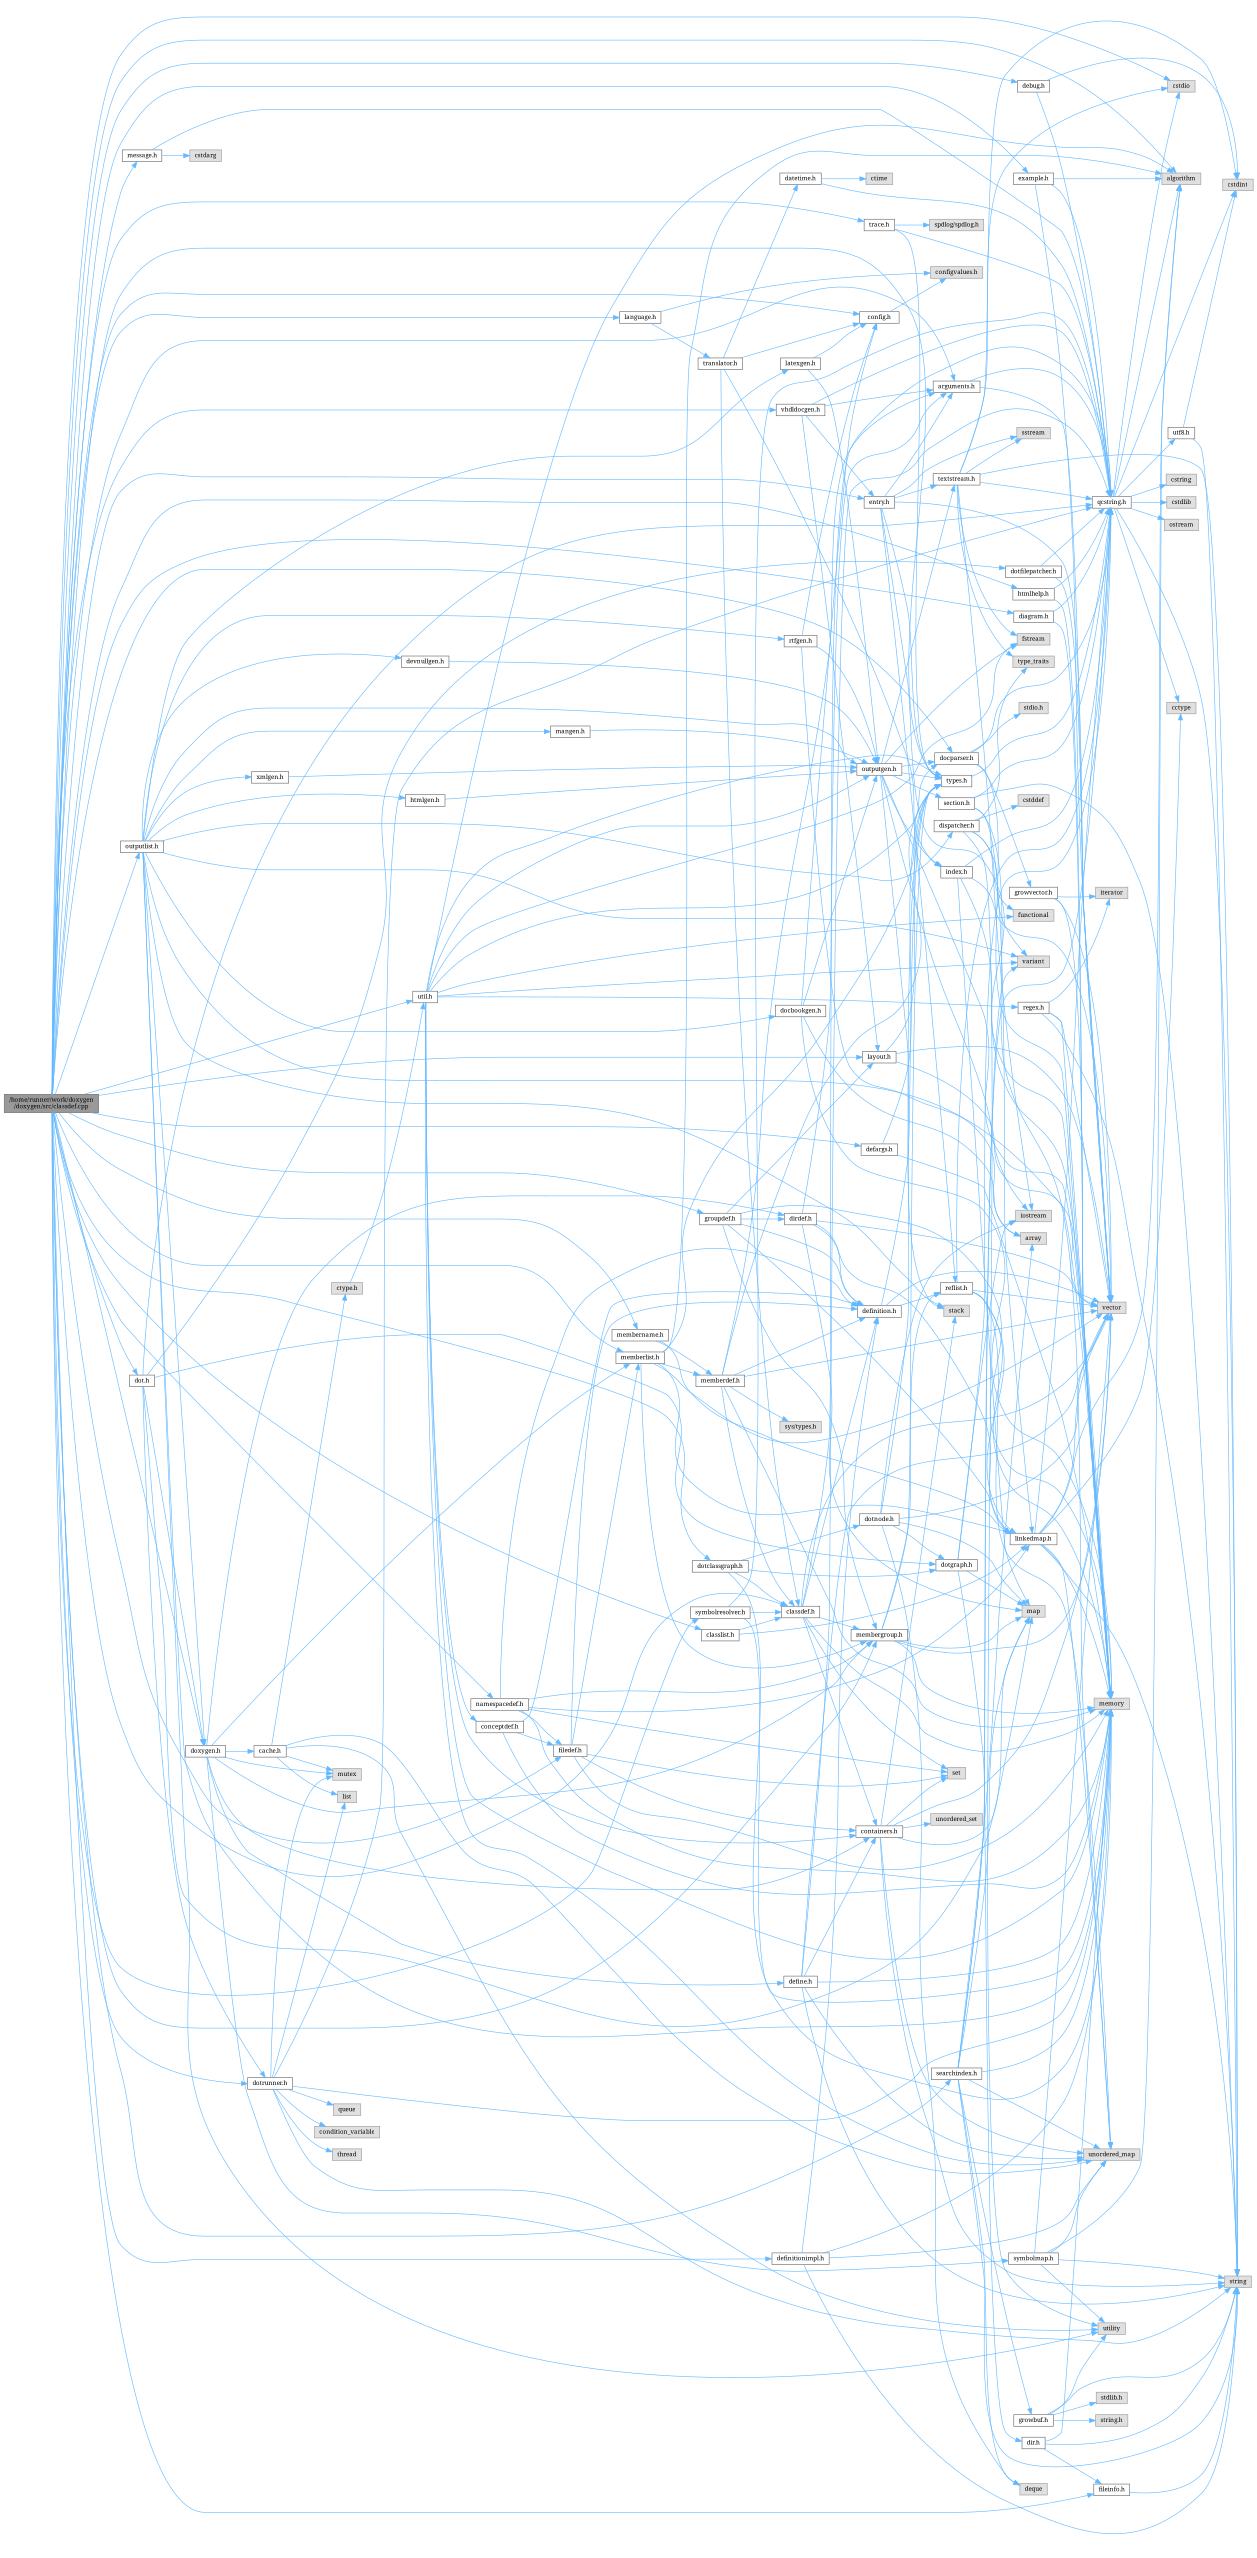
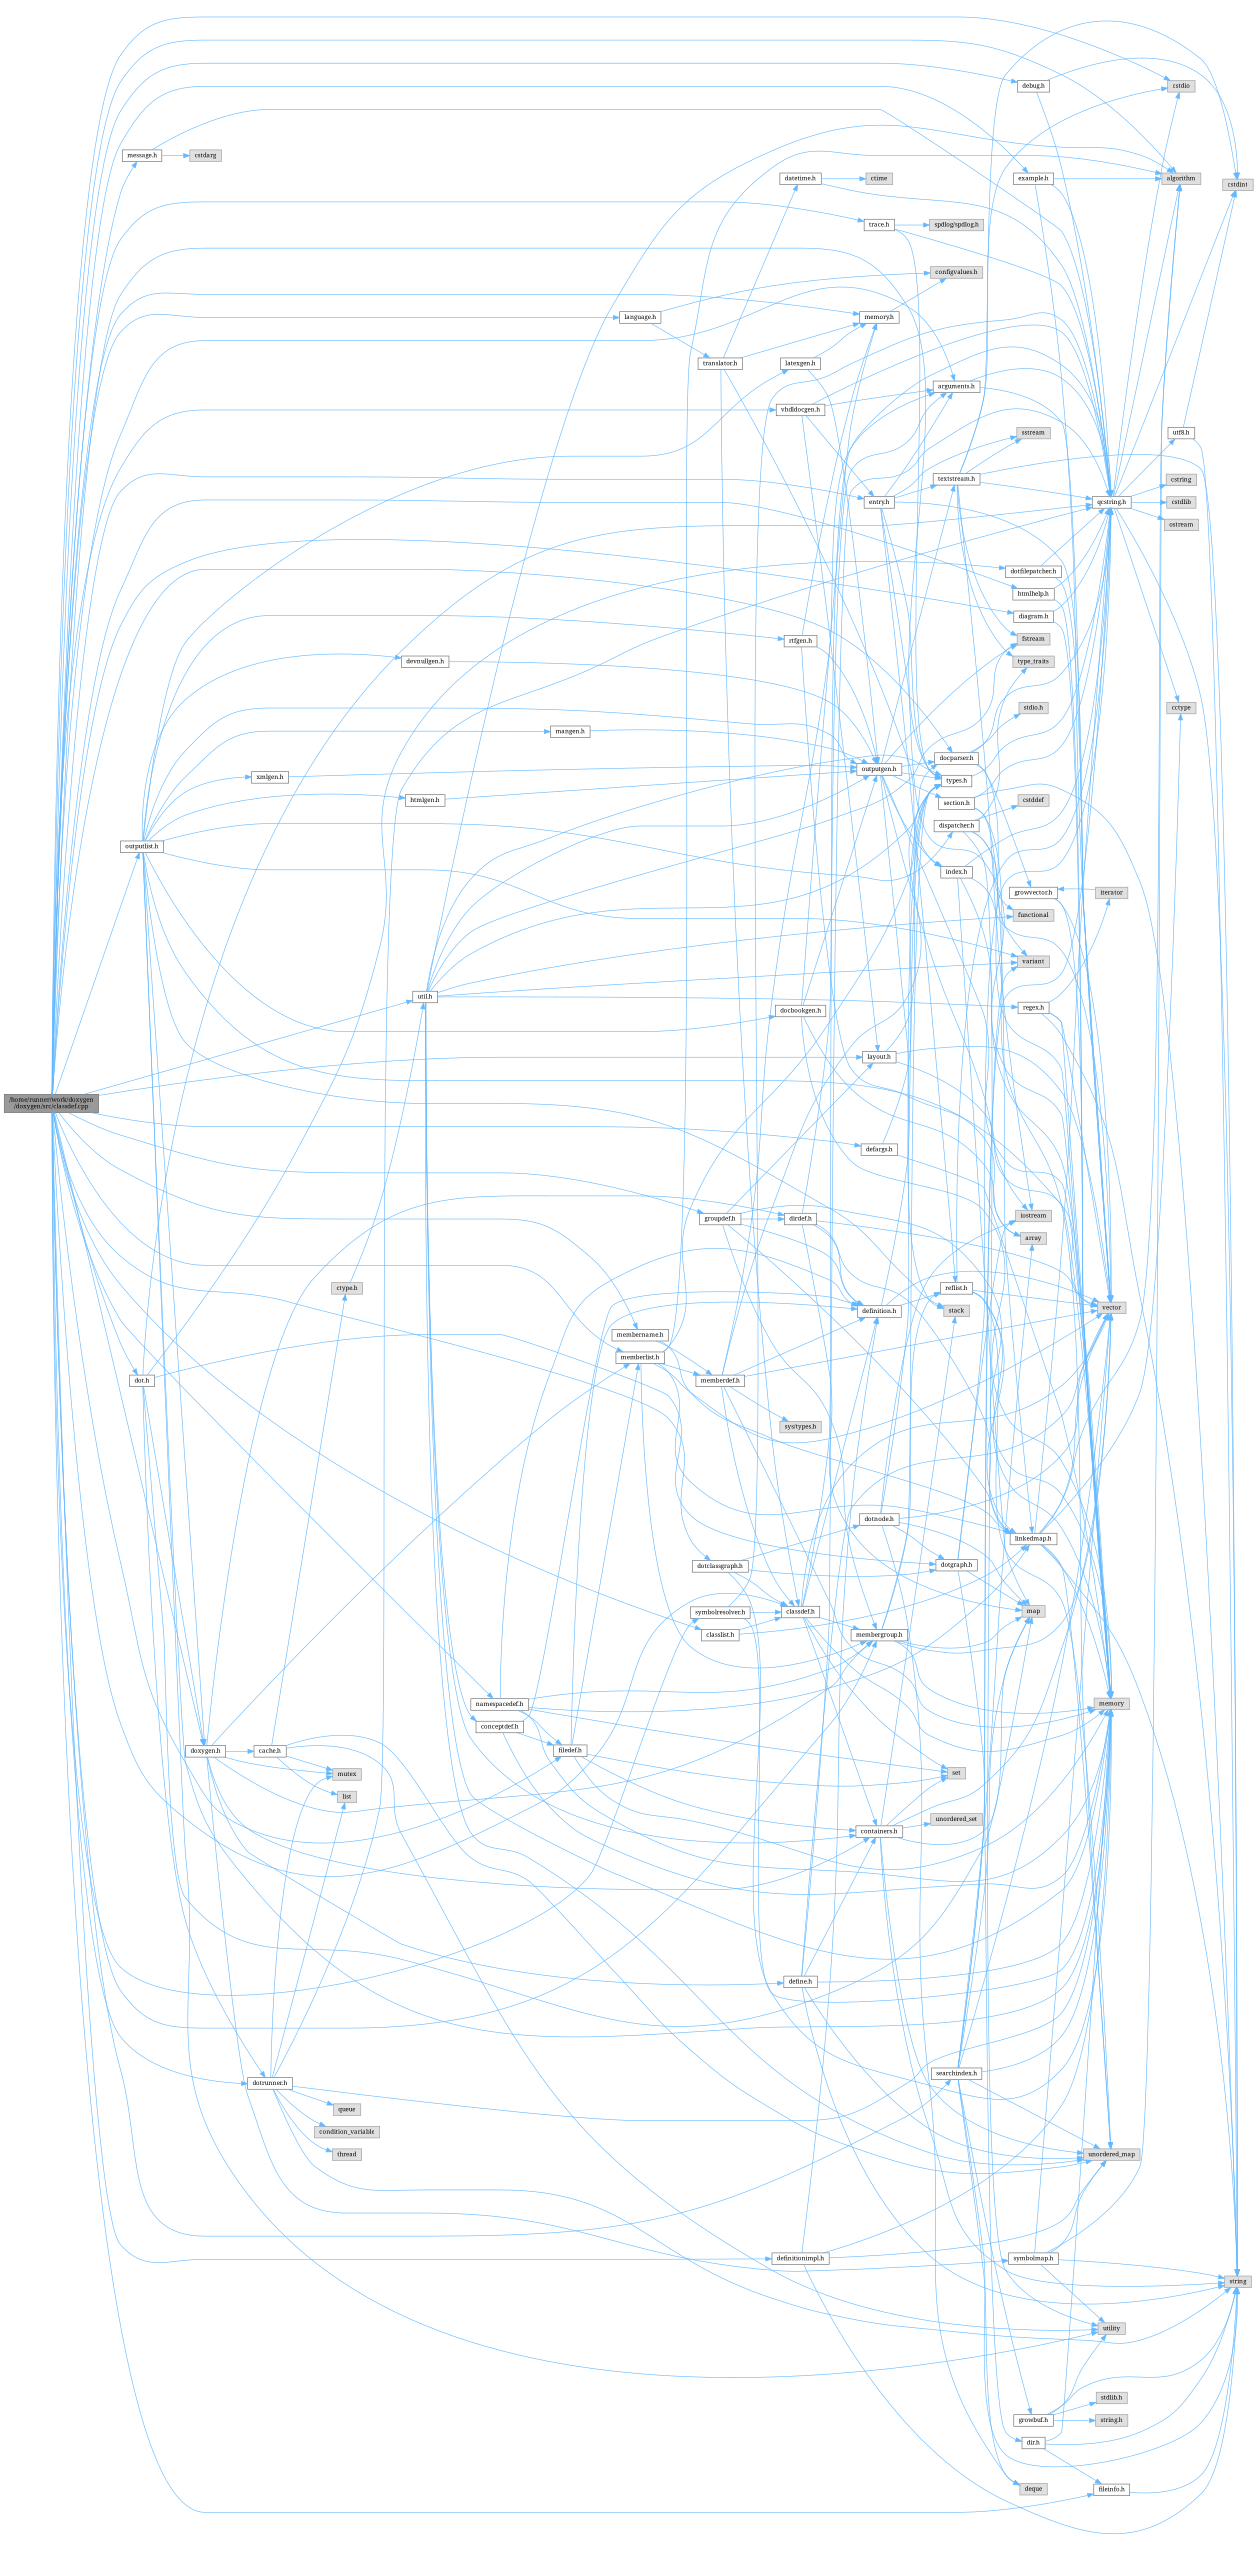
  digraph {
    fontname="Noto Serif"
    rankdir=LR
    node [color=grey40 fillcolor=white fontname="Noto Serif" fontsize=10 shape=box style=filled]
    edge [color=steelblue1 fontname="Noto Serif" fontsize=10 labelfontname=Helvetica labelfontsize=10 style=solid]
    n1 [color=gray40 fillcolor=grey60 fontcolor=black height=0.2 label="/home/runner/work/doxygen\l/doxygen/src/classdef.cpp" width=0.4]
    n2 [color=grey60 fillcolor="#E0E0E0" height=0.2 label=cstdio width=0.4]
    n3 [color=grey60 fillcolor="#E0E0E0" height=0.2 label=algorithm width=0.4]
    n4 [height=0.2 label="types.h" width=0.4]
    n5 [height=0.2 label="classdef.h" width=0.4]
    n6 [height=0.2 label="arguments.h" width=0.4]
    n7 [height=0.2 label="membergroup.h" width=0.4]
    n8 [height=0.2 label="classlist.h" width=0.4]
    n9 [height=0.2 label="entry.h" width=0.4]
    n10 [height=0.2 label="doxygen.h" width=0.4]
    n11 [height=0.2 label="memberlist.h" width=0.4]
    n12 [height=0.2 label="membername.h" width=0.4]
    n13 [height=0.2 label="message.h" width=0.4]
-   n14 [height=0.2 label="config.h" width=0.4]
+   n14 [height=0.2 label="memory.h" width=0.4]
    n15 [height=0.2 label="util.h" width=0.4]
    n16 [height=0.2 label="docparser.h" width=0.4]
    n17 [height=0.2 label="filedef.h" width=0.4]
    n18 [height=0.2 label="diagram.h" width=0.4]
    n19 [height=0.2 label="language.h" width=0.4]
    n20 [height=0.2 label="htmlhelp.h" width=0.4]
    n21 [height=0.2 label="example.h" width=0.4]
    n22 [height=0.2 label="outputlist.h" width=0.4]
    n23 [height=0.2 label="dot.h" width=0.4]
    n24 [height=0.2 label="fileinfo.h" width=0.4]
    n25 [height=0.2 label="dotrunner.h" width=0.4]
    n26 [height=0.2 label="dotclassgraph.h" width=0.4]
    n27 [height=0.2 label="defargs.h" width=0.4]
    n28 [height=0.2 label="debug.h" width=0.4]
    n29 [height=0.2 label="searchindex.h" width=0.4]
    n30 [height=0.2 label="vhdldocgen.h" width=0.4]
    n31 [height=0.2 label="layout.h" width=0.4]
    n32 [height=0.2 label="groupdef.h" width=0.4]
    n33 [height=0.2 label="namespacedef.h" width=0.4]
    n34 [height=0.2 label="definitionimpl.h" width=0.4]
    n35 [height=0.2 label="symbolresolver.h" width=0.4]
    n36 [height=0.2 label="trace.h" width=0.4]
    n37 [height=0.2 label="qcstring.h" width=0.4]
    n38 [color=grey60 fillcolor="#E0E0E0" height=0.2 label=memory width=0.4]
    n39 [color=grey60 fillcolor="#E0E0E0" height=0.2 label=vector width=0.4]
    n40 [color=grey60 fillcolor="#E0E0E0" height=0.2 label=set width=0.4]
    n41 [height=0.2 label="containers.h" width=0.4]
    n42 [height=0.2 label="definition.h" width=0.4]
    n43 [color=grey60 fillcolor="#E0E0E0" height=0.2 label=map width=0.4]
    n44 [height=0.2 label="reflist.h" width=0.4]
    n45 [height=0.2 label="linkedmap.h" width=0.4]
    n46 [color=grey60 fillcolor="#E0E0E0" height=0.2 label=sstream width=0.4]
    n47 [height=0.2 label="textstream.h" width=0.4]
    n48 [color=grey60 fillcolor="#E0E0E0" height=0.2 label=mutex width=0.4]
    n49 [height=0.2 label="dirdef.h" width=0.4]
    n50 [height=0.2 label="define.h" width=0.4]
    n51 [height=0.2 label="cache.h" width=0.4]
    n52 [height=0.2 label="symbolmap.h" width=0.4]
    n53 [height=0.2 label="memberdef.h" width=0.4]
    n54 [color=grey60 fillcolor="#E0E0E0" height=0.2 label=cstdarg width=0.4]
    n55 [color=grey60 fillcolor="#E0E0E0" height=0.2 label="configvalues.h" width=0.4]
    n56 [color=grey60 fillcolor="#E0E0E0" height=0.2 label=unordered_map width=0.4]
    n57 [color=grey60 fillcolor="#E0E0E0" height=0.2 label=fstream width=0.4]
    n58 [color=grey60 fillcolor="#E0E0E0" height=0.2 label=functional width=0.4]
    n59 [color=grey60 fillcolor="#E0E0E0" height=0.2 label=variant width=0.4]
    n60 [height=0.2 label="outputgen.h" width=0.4]
    n61 [height=0.2 label="regex.h" width=0.4]
    n62 [height=0.2 label="conceptdef.h" width=0.4]
    n63 [color=grey60 fillcolor="#E0E0E0" height=0.2 label="stdio.h" width=0.4]
    n64 [height=0.2 label="growvector.h" width=0.4]
    n65 [height=0.2 label="translator.h" width=0.4]
    n66 [color=grey60 fillcolor="#E0E0E0" height=0.2 label=stack width=0.4]
    n67 [color=grey60 fillcolor="#E0E0E0" height=0.2 label=utility width=0.4]
    n68 [height=0.2 label="dispatcher.h" width=0.4]
    n69 [height=0.2 label="htmlgen.h" width=0.4]
    n70 [height=0.2 label="latexgen.h" width=0.4]
    n71 [height=0.2 label="rtfgen.h" width=0.4]
    n72 [height=0.2 label="mangen.h" width=0.4]
    n73 [height=0.2 label="docbookgen.h" width=0.4]
    n74 [height=0.2 label="xmlgen.h" width=0.4]
    n75 [height=0.2 label="devnullgen.h" width=0.4]
    n76 [height=0.2 label="dotgraph.h" width=0.4]
    n77 [height=0.2 label="dotfilepatcher.h" width=0.4]
    n78 [color=grey60 fillcolor="#E0E0E0" height=0.2 label=string width=0.4]
    n79 [color=grey60 fillcolor="#E0E0E0" height=0.2 label=list width=0.4]
    n80 [color=grey60 fillcolor="#E0E0E0" height=0.2 label=thread width=0.4]
    n81 [color=grey60 fillcolor="#E0E0E0" height=0.2 label=queue width=0.4]
    n82 [color=grey60 fillcolor="#E0E0E0" height=0.2 label=condition_variable width=0.4]
    n83 [height=0.2 label="dotnode.h" width=0.4]
    n84 [color=grey60 fillcolor="#E0E0E0" height=0.2 label=cstdint width=0.4]
    n85 [color=grey60 fillcolor="#E0E0E0" height=0.2 label=array width=0.4]
    n86 [color=grey60 fillcolor="#E0E0E0" height=0.2 label=deque width=0.4]
    n87 [height=0.2 label="growbuf.h" width=0.4]
    n88 [color=grey60 fillcolor="#E0E0E0" height=0.2 label="spdlog/spdlog.h" width=0.4]
    n89 [color=grey60 fillcolor="#E0E0E0" height=0.2 label=cctype width=0.4]
    n90 [color=grey60 fillcolor="#E0E0E0" height=0.2 label=cstring width=0.4]
    n91 [color=grey60 fillcolor="#E0E0E0" height=0.2 label=cstdlib width=0.4]
    n92 [color=grey60 fillcolor="#E0E0E0" height=0.2 label=ostream width=0.4]
    n93 [height=0.2 label="utf8.h" width=0.4]
    n94 [color=grey60 fillcolor="#E0E0E0" height=0.2 label=unordered_set width=0.4]
    n95 [color=grey60 fillcolor="#E0E0E0" height=0.2 label=iostream width=0.4]
    n96 [color=grey60 fillcolor="#E0E0E0" height=0.2 label=type_traits width=0.4]
    n97 [color=grey60 fillcolor="#E0E0E0" height=0.2 label="ctype.h" width=0.4]
    n98 [color=grey60 fillcolor="#E0E0E0" height=0.2 label="sys/types.h" width=0.4]
    n99 [height=0.2 label="index.h" width=0.4]
    n100 [height=0.2 label="section.h" width=0.4]
    n101 [color=grey60 fillcolor="#E0E0E0" height=0.2 label=iterator width=0.4]
    n102 [height=0.2 label="datetime.h" width=0.4]
    n103 [color=grey60 fillcolor="#E0E0E0" height=0.2 label=ctime width=0.4]
    n104 [color=grey60 fillcolor="#E0E0E0" height=0.2 label=cstddef width=0.4]
    n105 [height=0.2 label="dir.h" width=0.4]
    n106 [color=grey60 fillcolor="#E0E0E0" height=0.2 label="stdlib.h" width=0.4]
    n107 [color=grey60 fillcolor="#E0E0E0" height=0.2 label="string.h" width=0.4]
    n1 -> n2
    n1 -> n3
    n1 -> n4
    n1 -> n5
    n1 -> n6
    n1 -> n7
    n1 -> n8
    n1 -> n9
    n1 -> n10
    n1 -> n11
    n1 -> n12
    n1 -> n13
    n1 -> n14
    n1 -> n15
    n1 -> n16
    n1 -> n17
    n1 -> n18
    n1 -> n19
    n1 -> n20
    n1 -> n21
    n1 -> n22
    n1 -> n23
    n1 -> n24
    n1 -> n25
    n1 -> n26
    n1 -> n27
    n1 -> n28
    n1 -> n29
    n1 -> n30
    n1 -> n31
    n1 -> n32
    n1 -> n33
    n1 -> n34
    n1 -> n35
    n1 -> n36
    n4 -> n37
    n5 -> n6
    n5 -> n7
    n5 -> n38
    n5 -> n39
    n5 -> n40
    n5 -> n41
    n5 -> n42
    n6 -> n37
    n6 -> n39
    n7 -> n4
    n7 -> n38
    n7 -> n39
    n7 -> n43
    n7 -> n44
    n8 -> n5
    n8 -> n45
    n9 -> n4
    n9 -> n6
    n9 -> n38
    n9 -> n39
    n9 -> n44
    n9 -> n46
    n9 -> n47
    n10 -> n7
    n10 -> n11
    n10 -> n41
    n10 -> n48
    n10 -> n49
    n10 -> n50
    n10 -> n51
    n10 -> n52
    n11 -> n3
    n11 -> n4
    n11 -> n7
    n11 -> n39
    n11 -> n45
    n11 -> n53
    n12 -> n45
    n12 -> n53
    n13 -> n37
    n13 -> n54
    n14 -> n55
    n15 -> n3
    n15 -> n4
    n15 -> n16
    n15 -> n38
    n15 -> n41
    n15 -> n56
    n15 -> n57
    n15 -> n58
    n15 -> n59
    n15 -> n60
    n15 -> n61
    n15 -> n62
    n16 -> n37
    n16 -> n38
    n16 -> n63
    n16 -> n64
    n17 -> n11
    n17 -> n38
    n17 -> n40
    n17 -> n41
    n17 -> n42
    n18 -> n37
    n18 -> n38
    n19 -> n55
    n19 -> n65
    n20 -> n37
    n20 -> n38
    n21 -> n3
    n21 -> n37
    n21 -> n39
    n22 -> n10
    n22 -> n38
    n22 -> n39
    n22 -> n59
    n22 -> n60
    n22 -> n66
    n22 -> n67
    n22 -> n68
    n22 -> n69
    n22 -> n70
    n22 -> n71
    n22 -> n72
    n22 -> n73
    n22 -> n74
    n22 -> n75
    n23 -> n10
    n23 -> n25
    n23 -> n37
    n23 -> n43
    n23 -> n76
    n23 -> n77
    n24 -> n78
    n25 -> n37
    n25 -> n38
    n25 -> n48
    n25 -> n78
    n25 -> n79
    n25 -> n80
    n25 -> n81
    n25 -> n82
    n26 -> n5
    n26 -> n38
    n26 -> n76
    n26 -> n83
    n27 -> n4
    n27 -> n38
    n28 -> n37
    n28 -> n84
    n29 -> n37
    n29 -> n38
+   n29 -> n39
    n29 -> n43
    n29 -> n56
    n29 -> n59
    n29 -> n78
    n29 -> n85
    n29 -> n86
    n29 -> n87
    n30 -> n6
    n30 -> n9
    n30 -> n31
    n30 -> n37
    n31 -> n4
    n31 -> n38
    n31 -> n39
    n32 -> n7
    n32 -> n31
    n32 -> n38
    n32 -> n42
    n32 -> n45
    n32 -> n49
    n33 -> n7
    n33 -> n17
    n33 -> n38
    n33 -> n40
    n33 -> n42
    n33 -> n45
    n34 -> n38
    n34 -> n42
    n34 -> n56
    n34 -> n78
    n35 -> n5
    n35 -> n37
    n35 -> n38
    n36 -> n4
    n36 -> n37
    n36 -> n88
    n37 -> n2
    n37 -> n3
    n37 -> n78
    n37 -> n84
    n37 -> n89
    n37 -> n90
    n37 -> n91
    n37 -> n92
    n37 -> n93
    n41 -> n39
    n41 -> n40
    n41 -> n43
    n41 -> n56
    n41 -> n66
    n41 -> n78
    n41 -> n94
    n42 -> n4
    n42 -> n39
    n42 -> n44
    n44 -> n37
    n44 -> n38
    n44 -> n39
    n44 -> n45
    n44 -> n56
    n45 -> n3
    n45 -> n37
    n45 -> n38
    n45 -> n39
    n45 -> n56
    n45 -> n78
    n45 -> n89
    n47 -> n2
    n47 -> n37
    n47 -> n46
    n47 -> n57
    n47 -> n78
    n47 -> n84
    n47 -> n95
    n47 -> n96
    n49 -> n37
    n49 -> n39
    n49 -> n42
    n49 -> n43
    n49 -> n45
    n50 -> n37
    n50 -> n38
    n50 -> n39
    n50 -> n41
    n50 -> n56
    n50 -> n78
    n51 -> n48
    n51 -> n56
    n51 -> n67
    n51 -> n79
    n51 -> n97
    n52 -> n3
    n52 -> n39
    n52 -> n56
    n52 -> n67
    n52 -> n78
    n53 -> n4
    n53 -> n5
    n53 -> n6
    n53 -> n38
    n53 -> n39
    n53 -> n42
    n53 -> n98
    n60 -> n4
    n60 -> n16
    n60 -> n38
    n60 -> n47
    n60 -> n57
    n60 -> n66
    n60 -> n95
    n60 -> n99
    n60 -> n100
    n61 -> n38
    n61 -> n39
    n61 -> n78
    n61 -> n101
    n62 -> n17
    n62 -> n38
    n62 -> n42
    n64 -> n38
    n64 -> n39
-   n64 -> n101
+   n101 -> n64
    n65 -> n5
    n65 -> n14
    n65 -> n99
    n65 -> n102
    n68 -> n58
    n68 -> n59
    n68 -> n67
    n68 -> n96
    n68 -> n104
    n69 -> n60
    n70 -> n14
    n70 -> n60
    n71 -> n14
    n71 -> n60
    n71 -> n85
    n72 -> n60
    n73 -> n14
    n73 -> n38
    n73 -> n60
    n73 -> n85
    n74 -> n60
    n75 -> n60
    n76 -> n37
    n76 -> n43
    n76 -> n95
    n76 -> n105
    n77 -> n37
    n77 -> n39
    n83 -> n4
    n83 -> n39
    n83 -> n43
    n83 -> n76
    n83 -> n86
    n83 -> n95
    n87 -> n67
    n87 -> n78
    n87 -> n106
    n87 -> n107
    n93 -> n78
    n93 -> n84
    n97 -> n15
    n99 -> n37
    n99 -> n38
    n99 -> n39
    n99 -> n43
    n100 -> n37
    n100 -> n45
    n100 -> n56
    n100 -> n78
    n102 -> n37
    n102 -> n103
    n105 -> n24
    n105 -> n38
    n105 -> n78
  }
